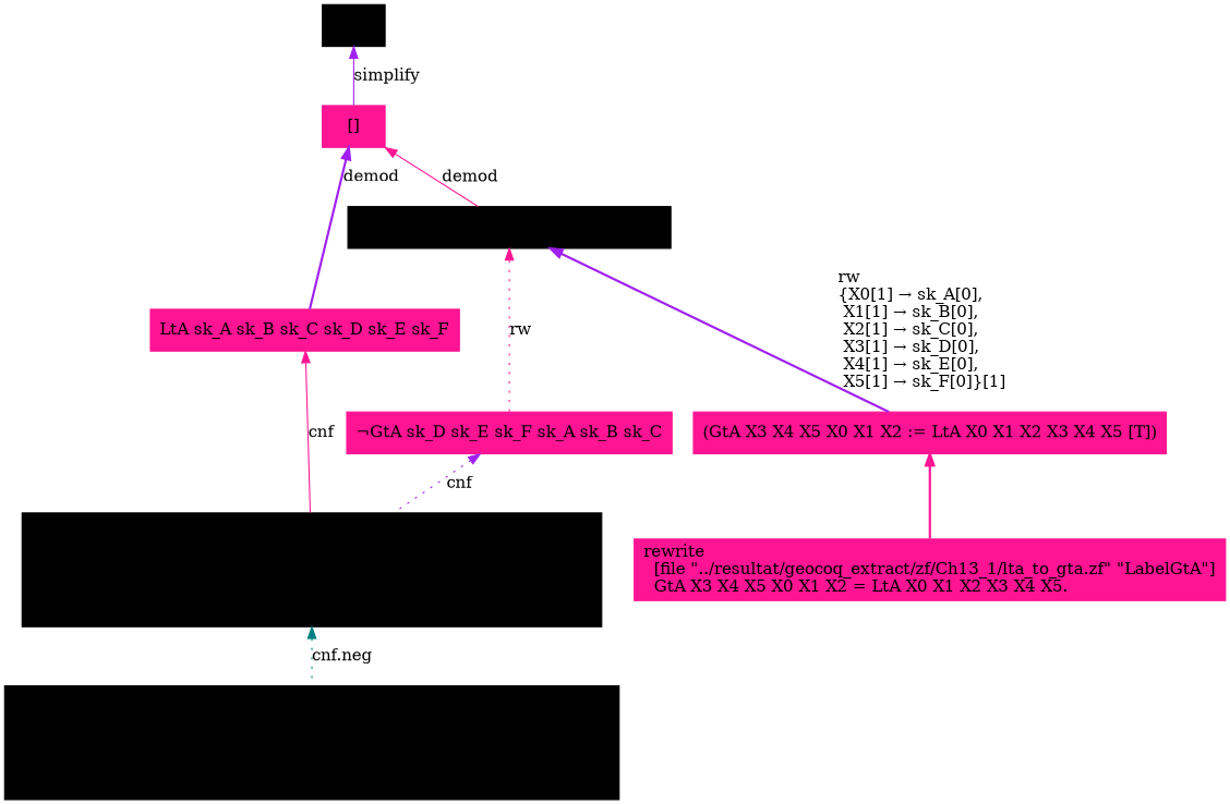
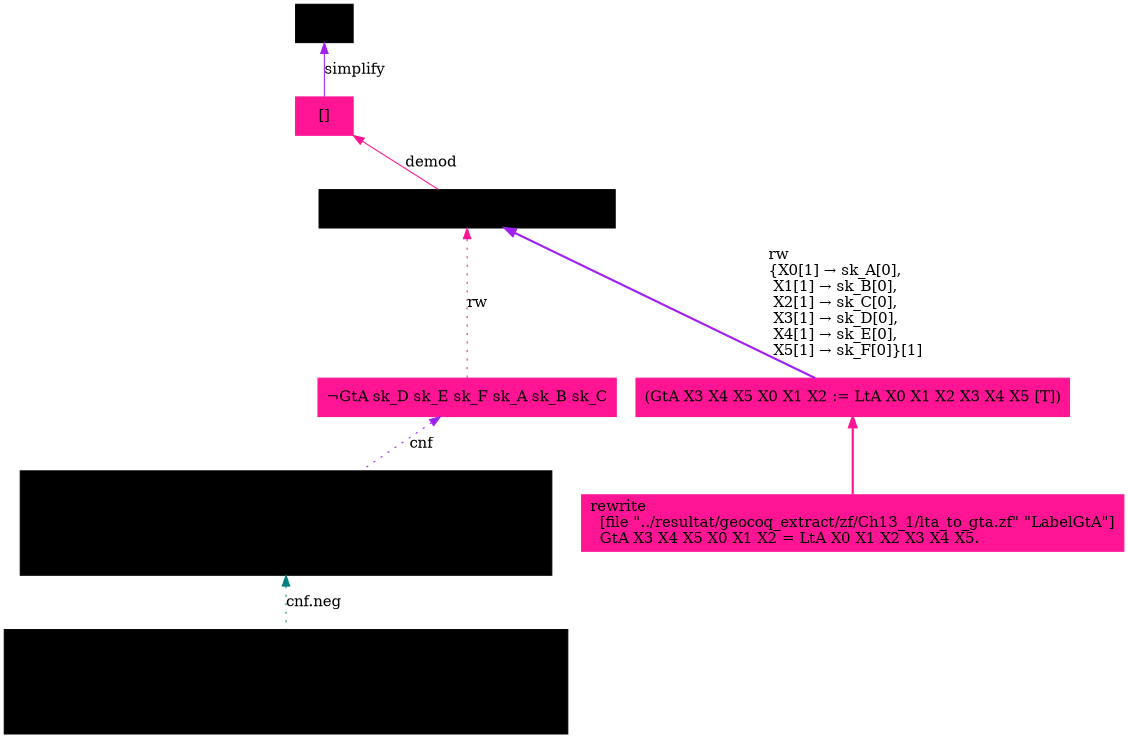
  digraph {
    node [color=deeppink shape=box style=filled]
    edge [dir=back color=purple style=solid]
    n1 [color=black label="[]"]
    n2 [label="[]"]
-   n3 [label="LtA sk_A sk_B sk_C sk_D sk_E sk_F\l"]
    n4 [label="¬LtA sk_A sk_B sk_C sk_D sk_E sk_F\l" color=black]
    n5 [label="negated_goal\l  ¬ (∀ A/139:point B/140:point C/141:point D/142:point E/143:point \l        F/144:point.\l        ((LtA A/139 B/140 C/141 D/142 E/143 F/144) ⇒\l         (GtA D/142 E/143 F/144 A/139 B/140 C/141)))\l  # skolems: [].\l" color=black]
    n6 [color=black label="goal\l  [file \"../resultat/geocoq_extract/zf/Ch13_1/lta_to_gta.zf\" \"zf_stmt_128\"]\l  ∀ A/139:point B/140:point C/141:point D/142:point E/143:point \l    F/144:point.\l    ((LtA A/139 B/140 C/141 D/142 E/143 F/144) ⇒\l     (GtA D/142 E/143 F/144 A/139 B/140 C/141)).\l"]
    n7 [label="(GtA X3 X4 X5 X0 X1 X2 := LtA X0 X1 X2 X3 X4 X5 [T])\l"]
    n8 [label="¬GtA sk_D sk_E sk_F sk_A sk_B sk_C\l"]
    n9 [label="rewrite\l  [file \"../resultat/geocoq_extract/zf/Ch13_1/lta_to_gta.zf\" \"LabelGtA\"]\l  GtA X3 X4 X5 X0 X1 X2 = LtA X0 X1 X2 X3 X4 X5.\l"]
    n1 -> n2 [label=simplify]
-   n2 -> n3 [label=demod style=bold]
    n2 -> n4 [label=demod color=deeppink]
-   n3 -> n5 [label=cnf color=deeppink]
    n4 -> n7 [label="rw\l\{X0[1] → sk_A[0], \l X1[1] → sk_B[0], \l X2[1] → sk_C[0], \l X3[1] → sk_D[0], \l X4[1] → sk_E[0], \l X5[1] → sk_F[0]\}[1]\l" style=bold]
    n4 -> n8 [label=rw color=deeppink style=dotted]
    n5 -> n6 [label="cnf.neg" color=teal style=dotted]
    n7 -> n9 [color=deeppink style=bold]
    n8 -> n5 [label=cnf style=dotted]
  }
